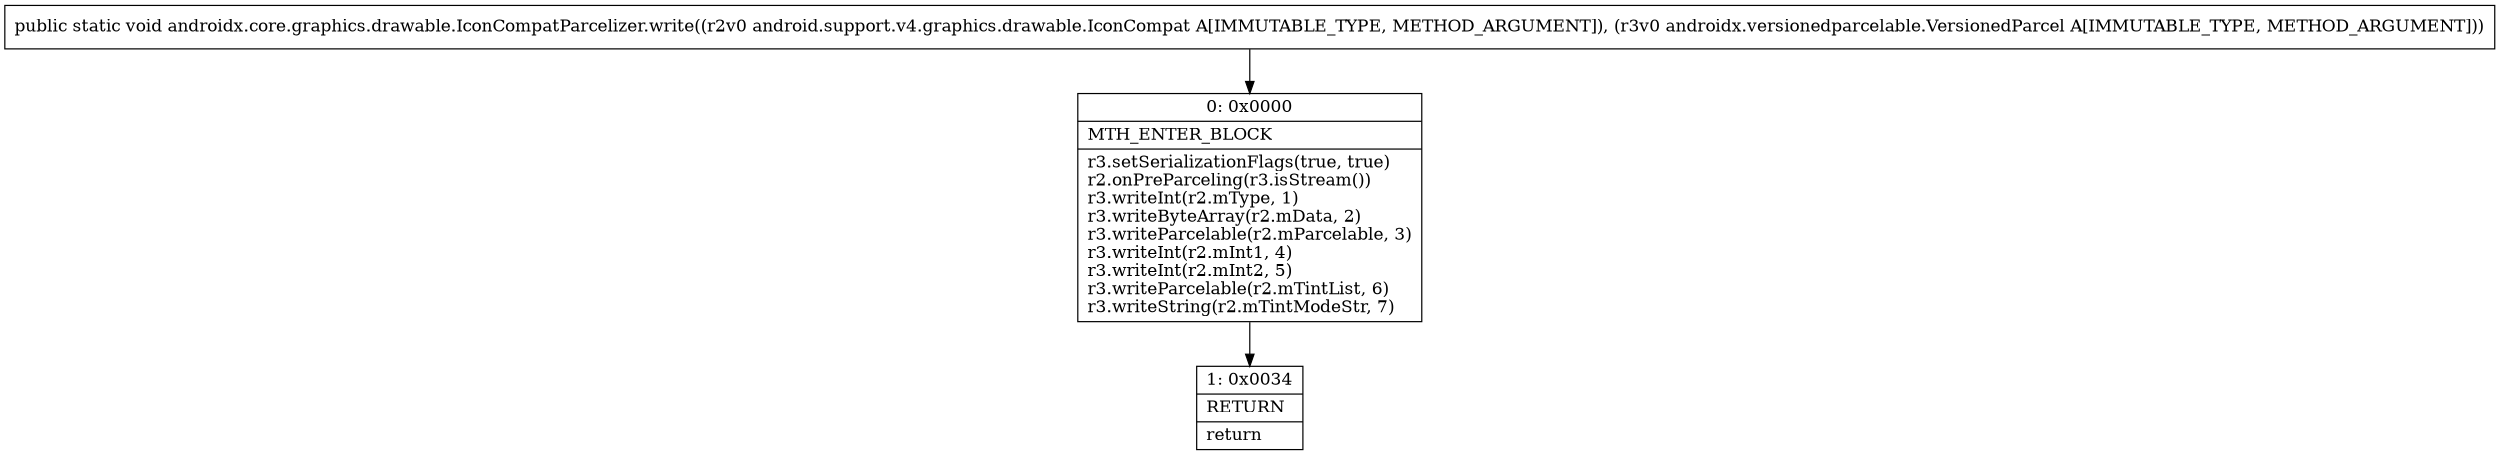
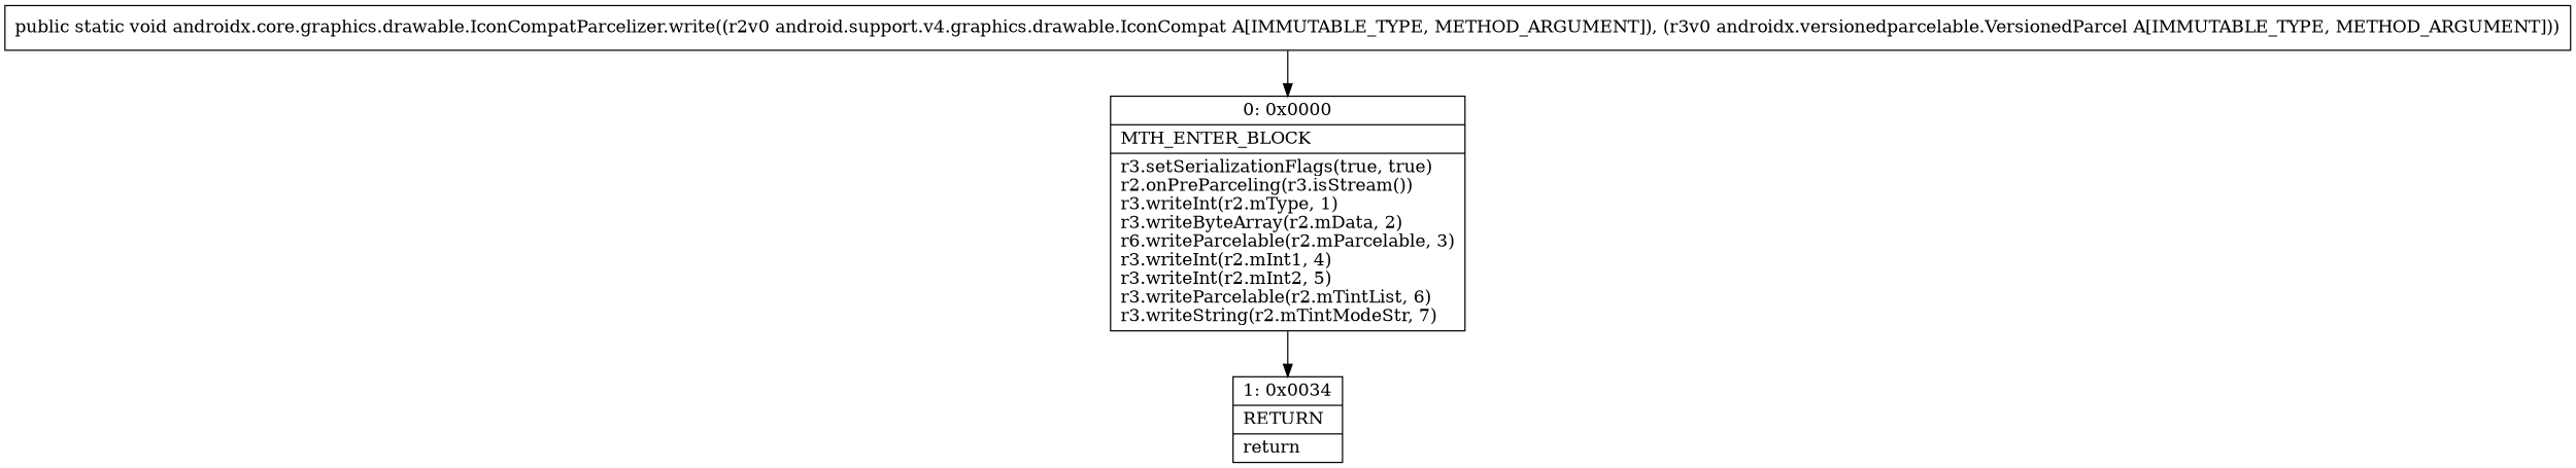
  digraph {
    node [shape=record]
-   n1 [label="{0\:\ 0x0000|MTH_ENTER_BLOCK\l|r3.setSerializationFlags(true, true)\lr2.onPreParceling(r3.isStream())\lr3.writeInt(r2.mType, 1)\lr3.writeByteArray(r2.mData, 2)\lr3.writeParcelable(r2.mParcelable, 3)\lr3.writeInt(r2.mInt1, 4)\lr3.writeInt(r2.mInt2, 5)\lr3.writeParcelable(r2.mTintList, 6)\lr3.writeString(r2.mTintModeStr, 7)\l}"]
+   n1 [label="{0\:\ 0x0000|MTH_ENTER_BLOCK\l|r3.setSerializationFlags(true, true)\lr2.onPreParceling(r3.isStream())\lr3.writeInt(r2.mType, 1)\lr3.writeByteArray(r2.mData, 2)\lr6.writeParcelable(r2.mParcelable, 3)\lr3.writeInt(r2.mInt1, 4)\lr3.writeInt(r2.mInt2, 5)\lr3.writeParcelable(r2.mTintList, 6)\lr3.writeString(r2.mTintModeStr, 7)\l}"]
    n2 [label="{1\:\ 0x0034|RETURN\l|return\l}"]
    n3 [label="{public static void androidx.core.graphics.drawable.IconCompatParcelizer.write((r2v0 android.support.v4.graphics.drawable.IconCompat A[IMMUTABLE_TYPE, METHOD_ARGUMENT]), (r3v0 androidx.versionedparcelable.VersionedParcel A[IMMUTABLE_TYPE, METHOD_ARGUMENT])) }"]
    n1 -> n2
    n3 -> n1
  }
